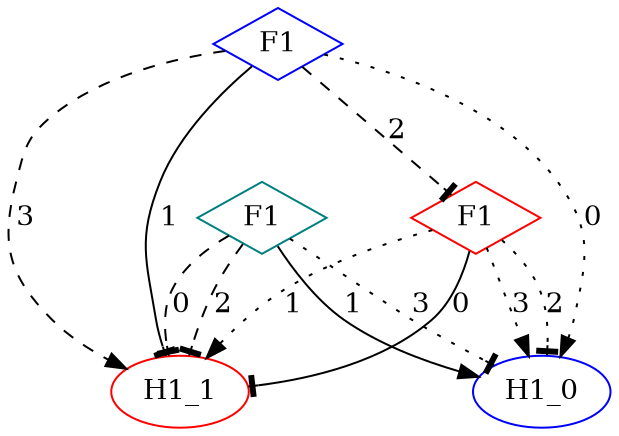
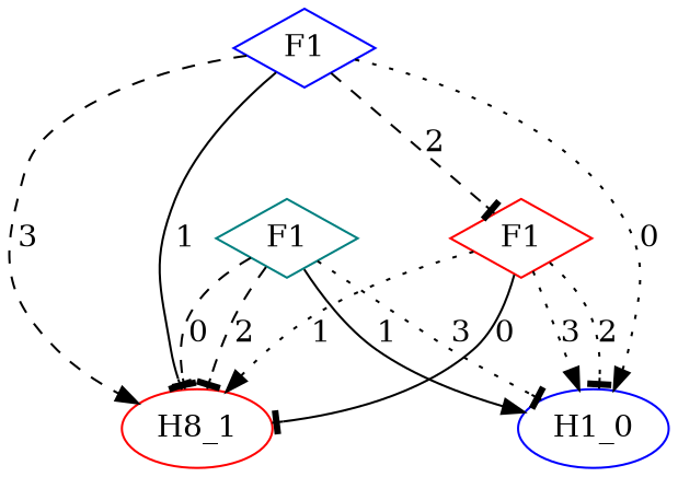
  digraph {
    node [color=blue shape=diamond]
    edge [style=dotted arrowhead=tee]
    n1 [label=H1_0 shape=""]
-   n2 [label=H1_1 color=red shape=""]
+   n2 [label=H8_1 color=red shape=""]
    n3 [label=F1 color=teal]
    n4 [label=F1 color=red]
    n5 [label=F1]
    n3 -> n1 [label=3]
    n3 -> n1 [label=1 style=solid arrowhead=normal]
    n3 -> n2 [label=2 style=dashed]
    n3 -> n2 [label=0 style=dashed]
    n4 -> n1 [label=3 arrowhead=normal]
    n4 -> n1 [label=2]
    n4 -> n2 [label=1 arrowhead=normal]
    n4 -> n2 [label=0 style=solid]
    n5 -> n1 [label=0 arrowhead=normal]
    n5 -> n2 [label=3 style=dashed arrowhead=normal]
    n5 -> n2 [label=1 style=solid]
    n5 -> n4 [label=2 style=dashed]
  }
